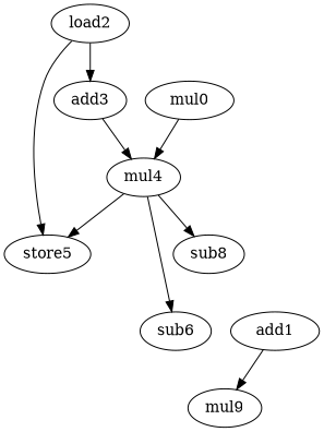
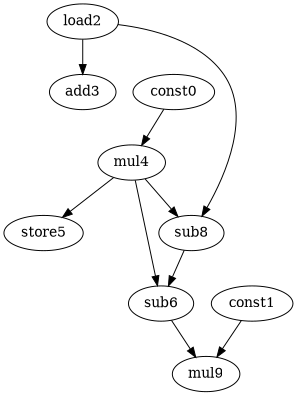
  digraph {
    node [opcode=mul]
    edge [operand=1]
    mul4
-   const0 [opcode=const label=mul0]
+   const0 [opcode=const]
    add3 [opcode=add]
    store5 [opcode=store]
    sub8 [opcode=sub]
    n6 [label=sub6 opcode=sub]
    mul9
-   const1 [opcode=const label=add1]
+   const1 [opcode=const]
    load2 [opcode=load]
    mul4 -> store5
    mul4 -> sub8 [operand=0]
    mul4 -> n6
    const0 -> mul4 [operand=0]
-   add3 -> mul4
+   sub8 -> n6 [operand=0]
+   n6 -> mul9 [operand=0]
    const1 -> mul9
    load2 -> add3
-   load2 -> store5
+   load2 -> sub8
  }
